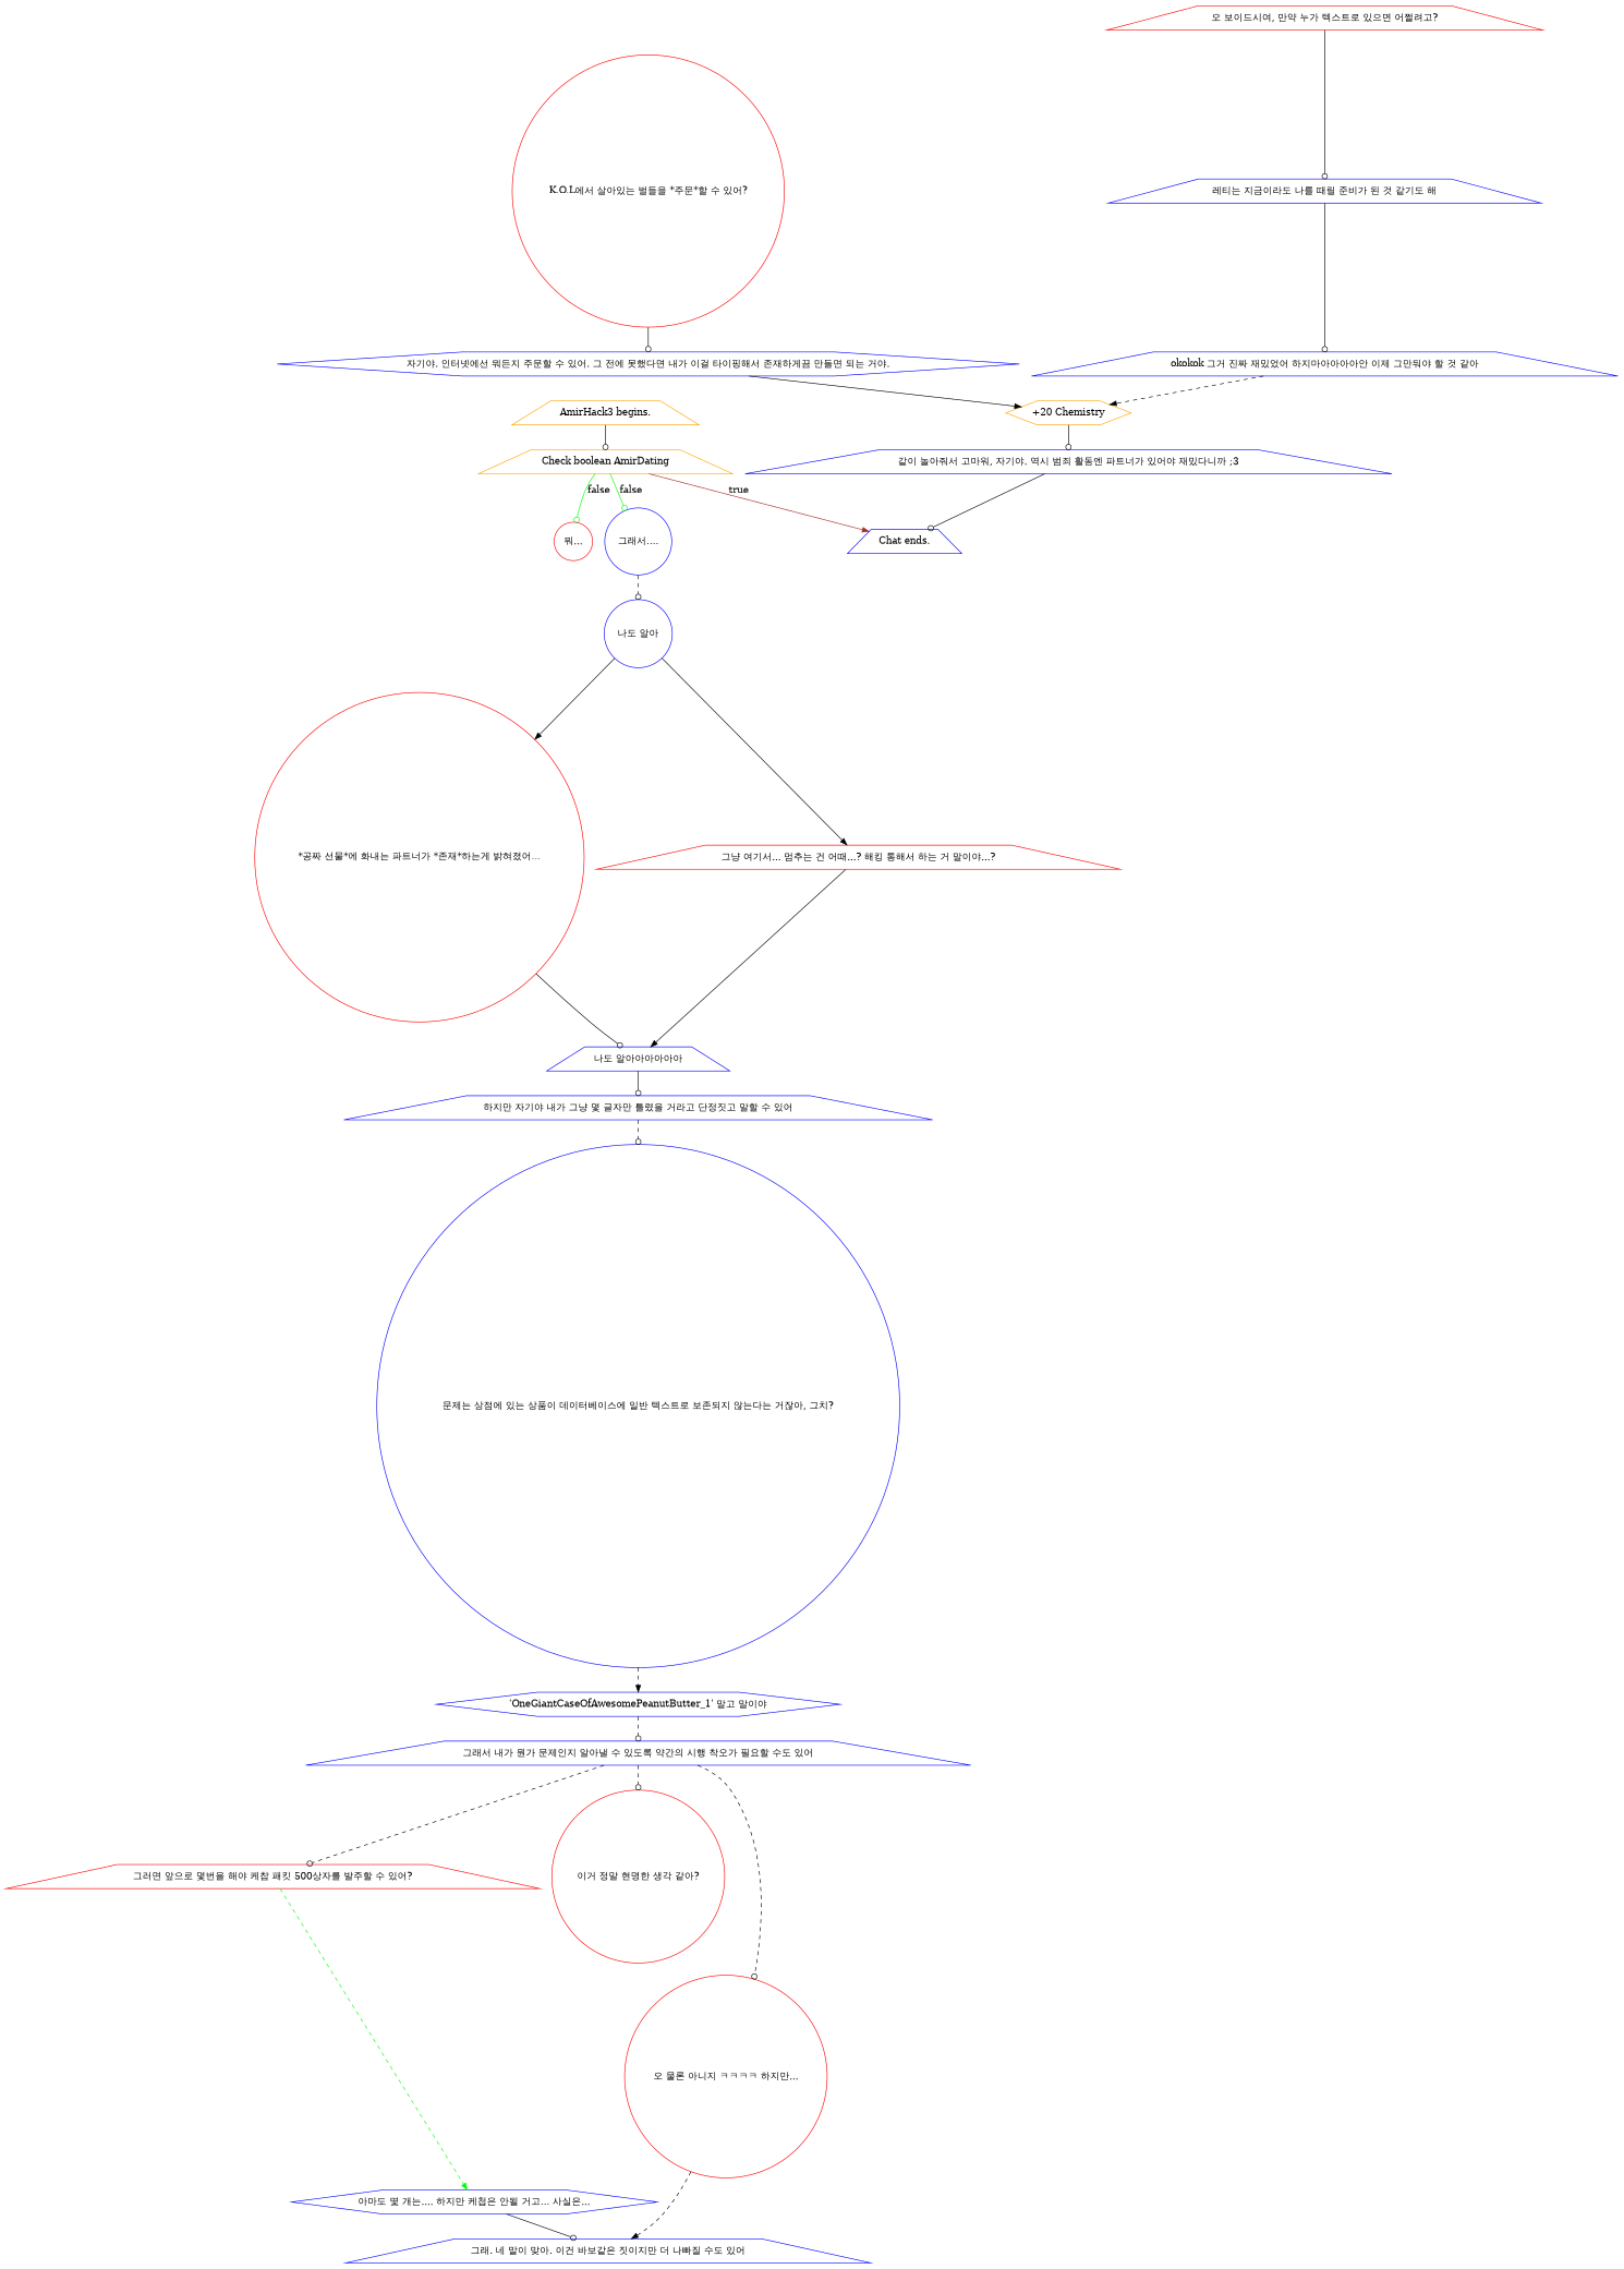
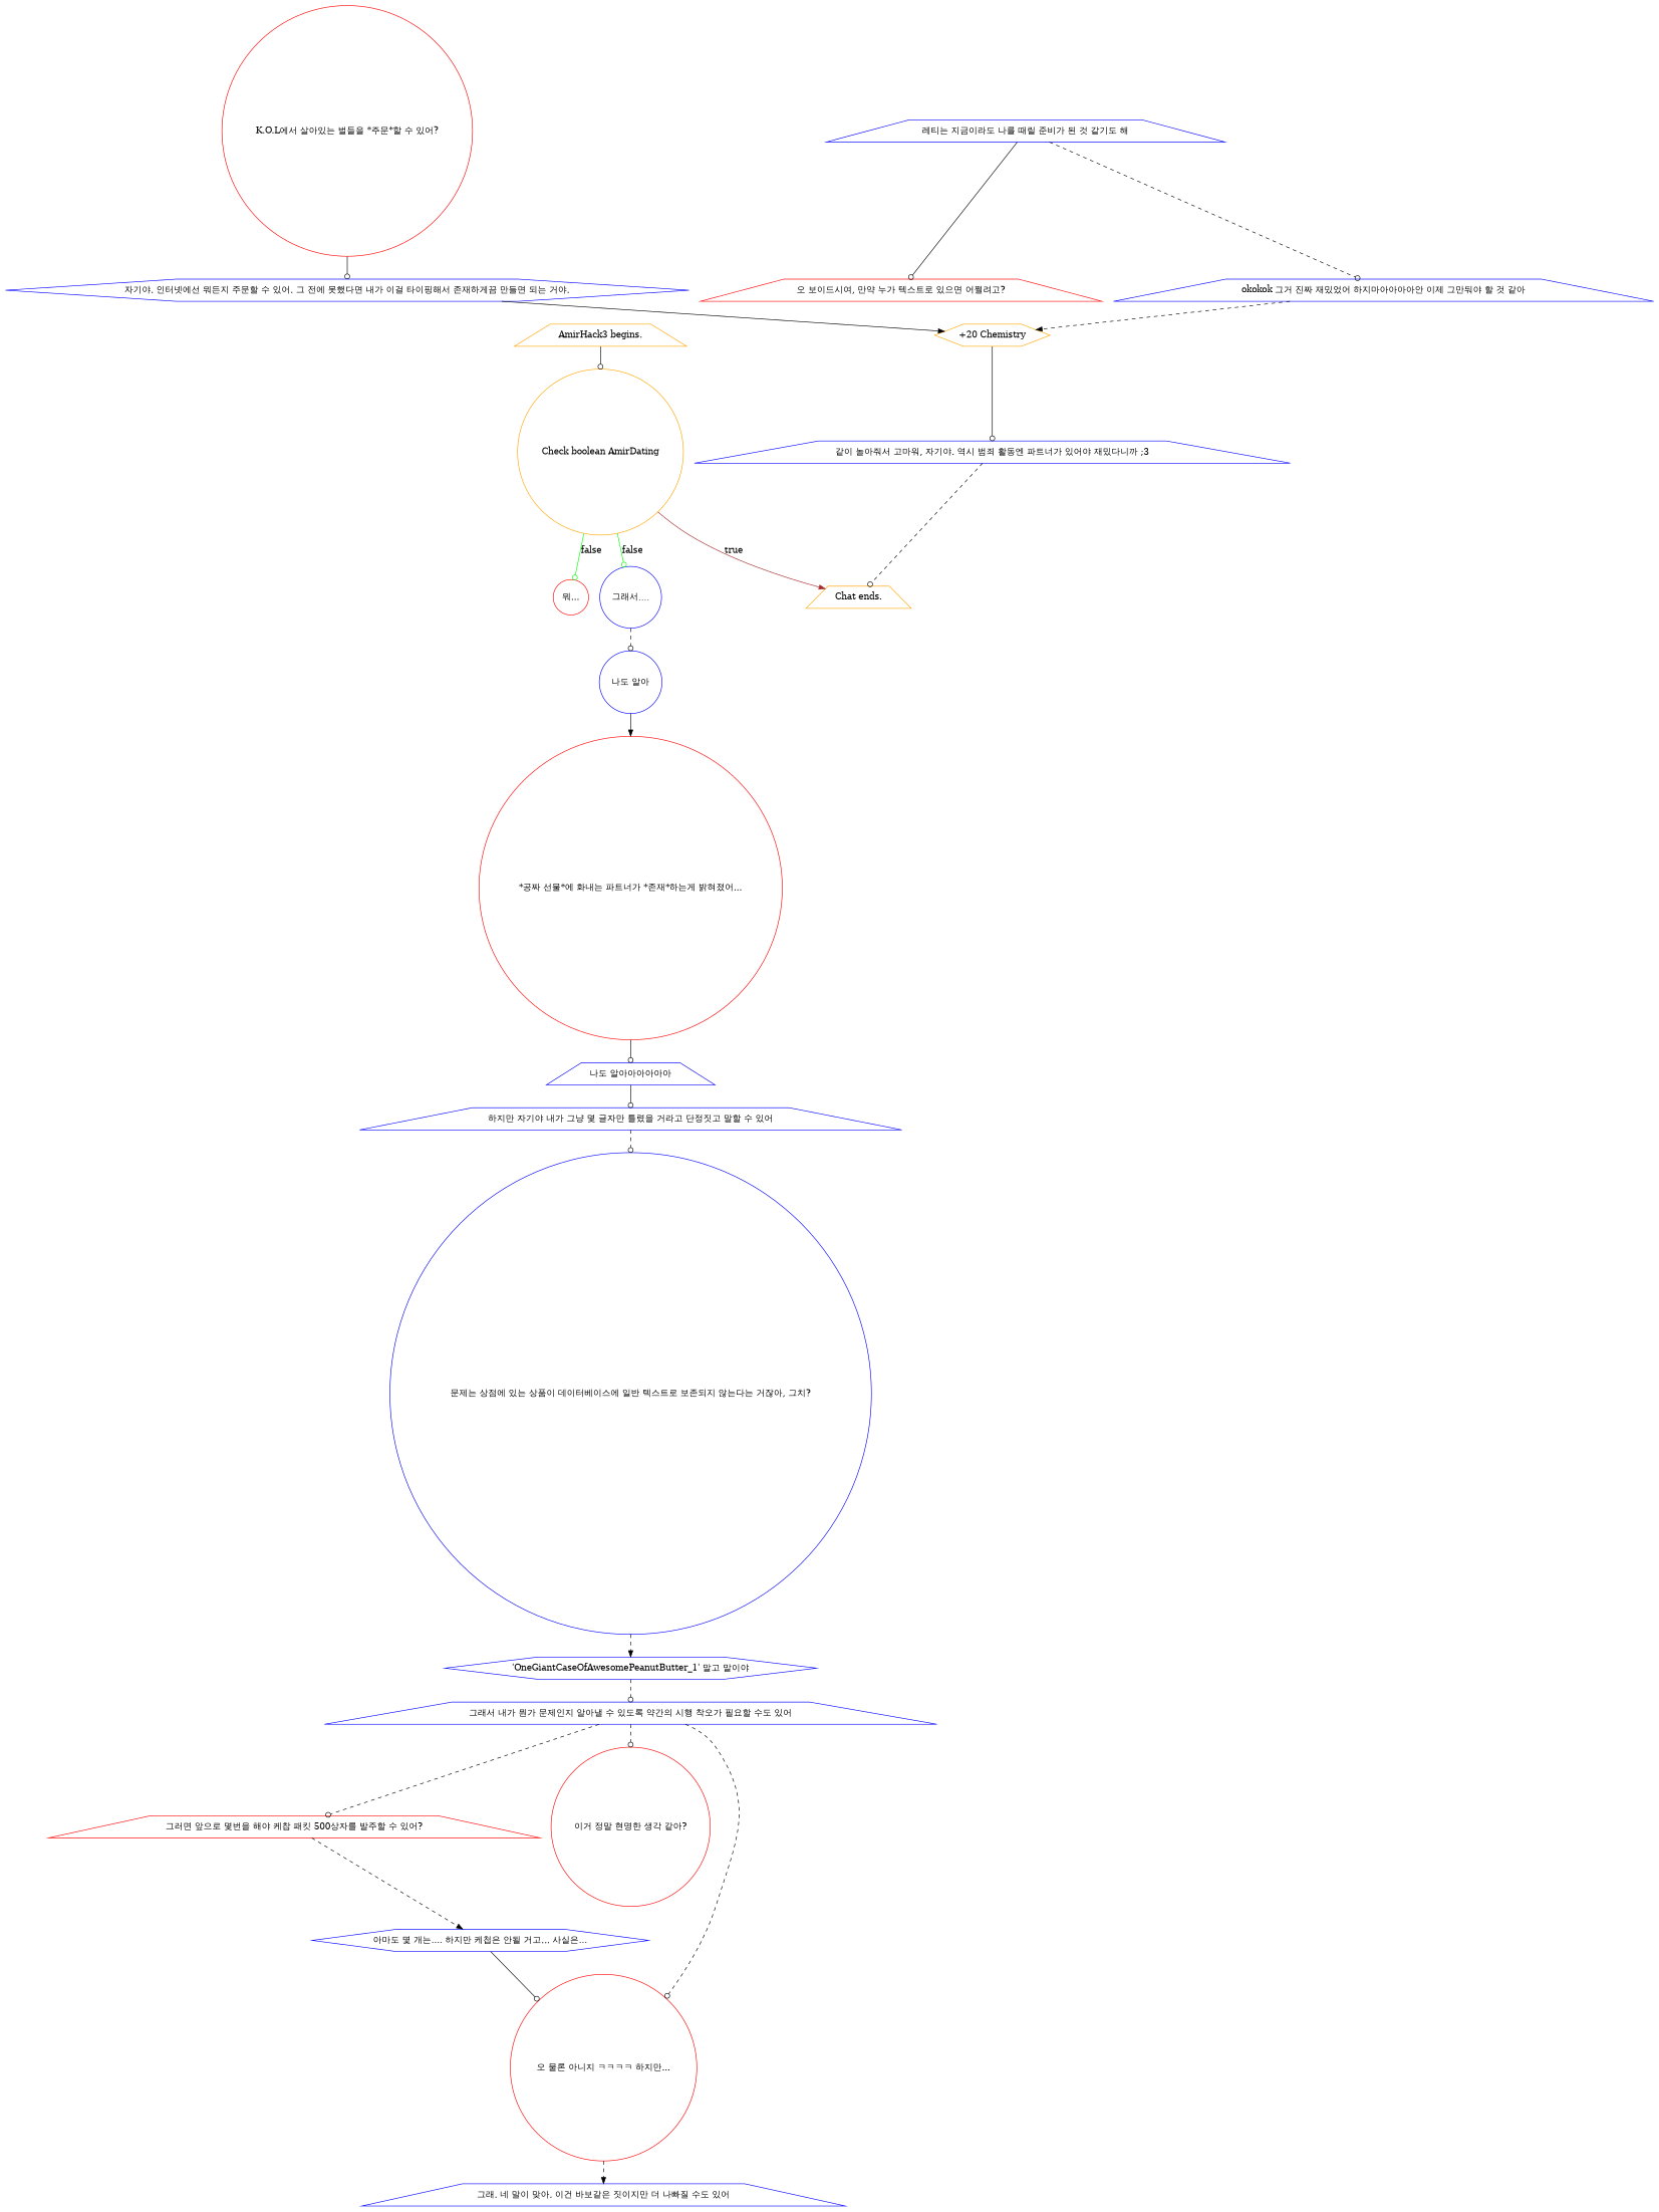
  digraph {
    node [color=blue shape=trapezium]
    edge [arrowhead=odot style=solid]
    "AmirHack3 begins." [color=orange]
-   n2 [color=orange label="Check boolean AmirDating"]
+   n2 [color=orange label="Check boolean AmirDating" shape=circle]
    n3 [color=red label="뭐..." shape=circle]
    n4 [label="그래서...." shape=circle]
-   "Chat ends."
+   "Chat ends." [color=orange]
    n6 [label="나도 알아" shape=circle]
    n7 [color=red label="*공짜 선물*에 화내는 파트너가 *존재*하는게 밝혀졌어..." shape=circle]
-   n8 [color=red label="그냥 여기서... 멈추는 건 어때...? 해킹 통해서 하는 거 말이야...?"]
    n9 [label="나도 알아아아아아아"]
    n10 [label="하지만 자기야 내가 그냥 몇 글자만 틀렸을 거라고 단정짓고 말할 수 있어"]
    n11 [label="문제는 상점에 있는 상품이 데이터베이스에 일반 텍스트로 보존되지 않는다는 거잖아, 그치?" shape=circle]
    n12 [label="'OneGiantCaseOfAwesomePeanutButter_1' 말고 말이야" shape=hexagon]
    n13 [label="그래서 내가 뭔가 문제인지 알아낼 수 있도록 약간의 시행 착오가 필요할 수도 있어"]
    n14 [color=red label="그러면 앞으로 몇번을 해야 케찹 패킷 500상자를 발주할 수 있어?"]
    n15 [color=red label="이거 정말 현명한 생각 같아?" shape=circle]
    n16 [color=red label="오 물론 아니지 ㅋㅋㅋㅋ 하지만..." shape=circle]
    n17 [label="아마도 몇 개는.... 하지만 케첩은 안될 거고... 사실은..." shape=hexagon]
    n18 [label="그래. 네 말이 맞아. 이건 바보같은 짓이지만 더 나빠질 수도 있어"]
    n19 [color=red label="K.O.L에서 살아있는 벌들을 *주문*할 수 있어?" shape=circle]
    n20 [label="자기야. 인터넷에선 뭐든지 주문할 수 있어. 그 전에 못했다면 내가 이걸 타이핑해서 존재하게끔 만들면 되는 거야." shape=hexagon]
    n21 [color=red label="오 보이드시여, 만약 누가 텍스트로 있으면 어쩔려고?"]
    n22 [label="레티는 지금이라도 나를 때릴 준비가 된 것 같기도 해"]
    n23 [color=orange label="+20 Chemistry" shape=hexagon]
    n24 [label="okokok 그거 진짜 재밌었어 하지마아아아아안 이제 그만둬야 할 것 같아"]
    n25 [label="같이 놀아줘서 고마워, 자기야. 역시 범죄 활동엔 파트너가 있어야 재밌다니까 ;3"]
    "AmirHack3 begins." -> n2
    n2 -> n3 [color=green label=false]
    n2 -> n4 [color=green label=false]
    n2 -> "Chat ends." [arrowhead=normal color=brown label=true]
    n4 -> n6 [style=dashed]
    n6 -> n7 [arrowhead=normal]
-   n6 -> n8 [arrowhead=normal]
    n7 -> n9
-   n8 -> n9 [arrowhead=normal]
    n9 -> n10
    n10 -> n11 [style=dashed]
    n11 -> n12 [arrowhead=normal style=dashed]
    n12 -> n13 [style=dashed]
    n13 -> n14 [style=dashed]
    n13 -> n15 [style=dashed]
    n13 -> n16 [style=dashed]
-   n14 -> n17 [arrowhead=normal style=dashed color=green]
+   n14 -> n17 [arrowhead=normal style=dashed]
    n16 -> n18 [arrowhead=normal style=dashed]
-   n17 -> n18
+   n17 -> n16
    n19 -> n20
    n20 -> n23 [arrowhead=normal]
-   n21 -> n22
-   n22 -> n24
+   n22 -> n21
+   n22 -> n24 [style=dashed]
    n23 -> n25
    n24 -> n23 [arrowhead=normal style=dashed]
-   n25 -> "Chat ends."
+   n25 -> "Chat ends." [style=dashed]
  }
